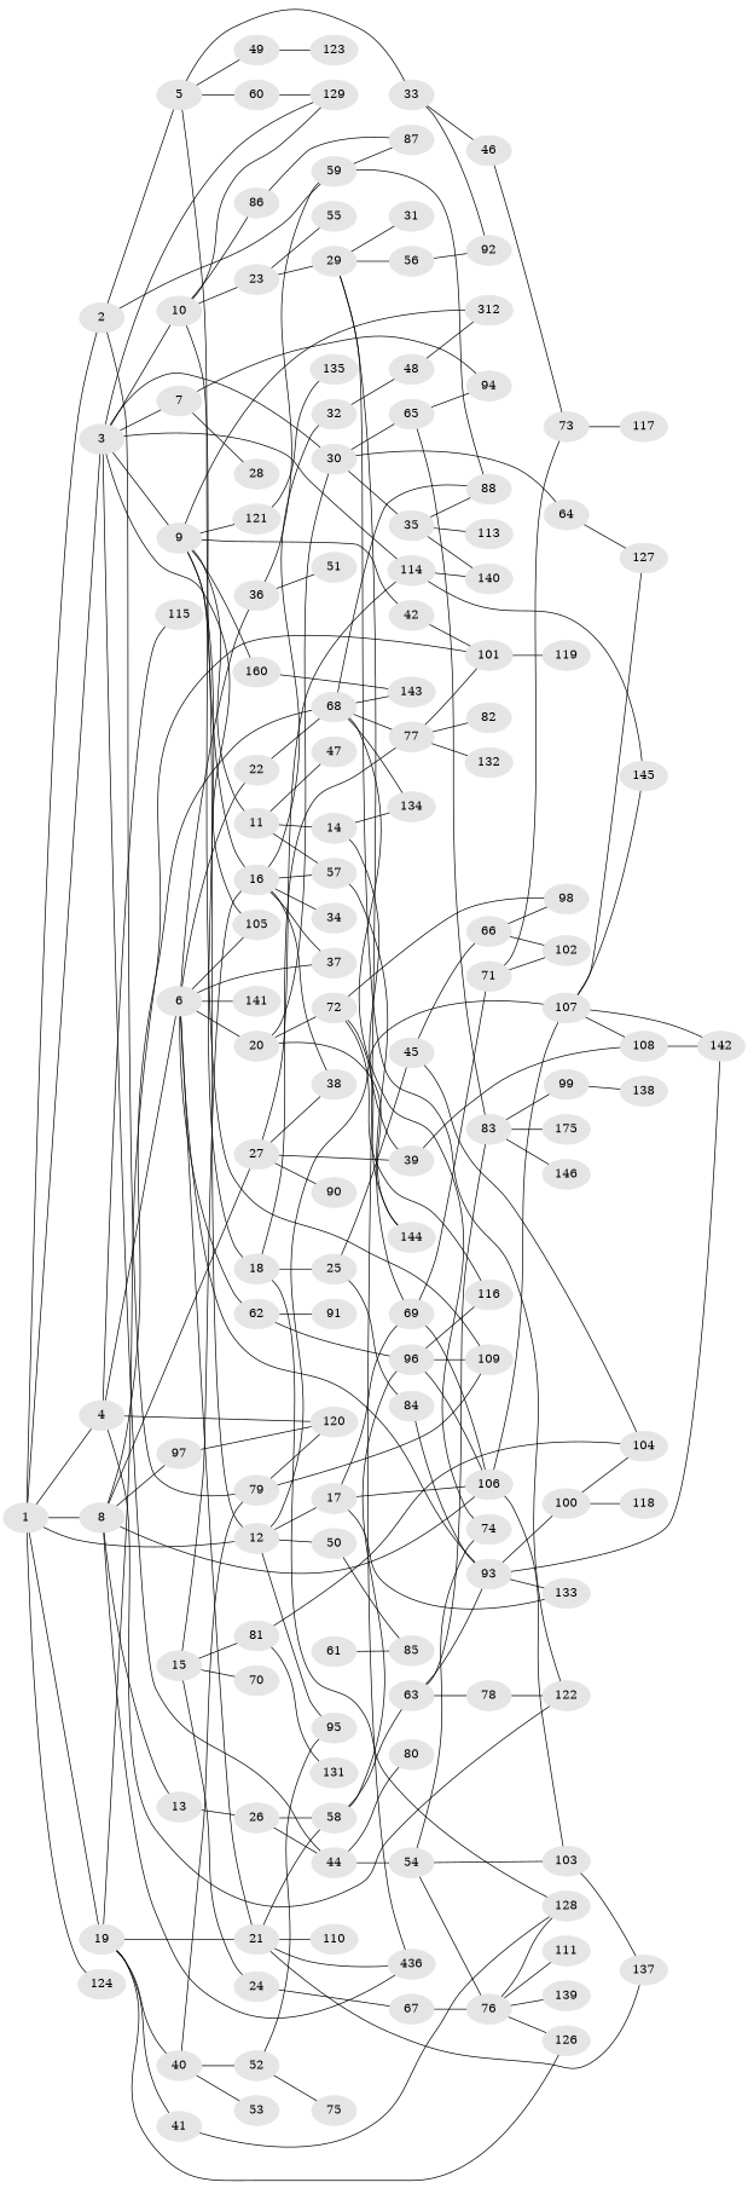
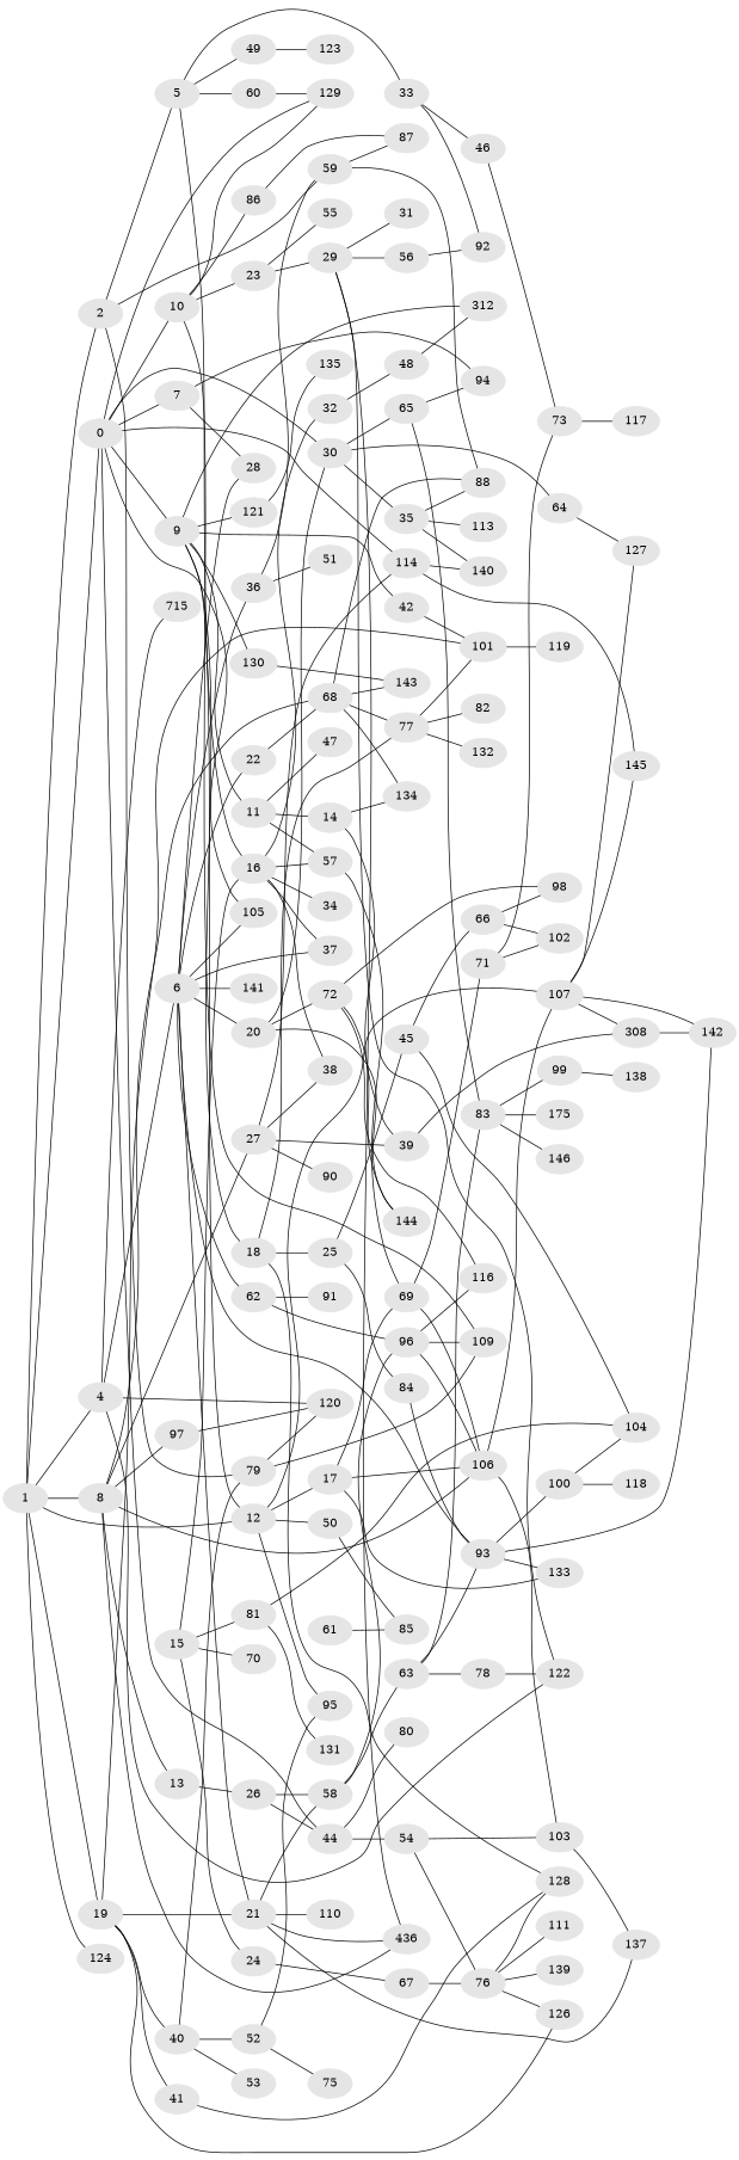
  graph {
    rankdir=LR
    node [color=gray90 style=filled]
    1
    2
-   3
+   3 [label=0]
    4
    8
    12
    19
    124
    5
    59
    79
    7
    9
    10
    30
    44
    105
    114
    129
    6
-   115
+   115 [label=715]
    120
    122
    13
    27
    68
    97
    106
    n29 [label=436]
    17
    50
    95
    107
    21
    40
    41
    101
    126
    16
    33
    49
    60
    88
    87
    109
    28
    94
    11
    18
    42
    n51 [label=312]
    121
-   130 [label=160]
+   130
    23
    86
    35
    64
    65
    54
    80
    140
    145
    20
    22
    36
    37
    62
    93
    141
    57
    32
    34
    38
    46
    92
    123
    72
    144
    58
    110
    137
    51
    96
    91
    133
    100
    142
    26
    39
    90
    134
    77
-   74
    143
    103
    47
    14
    25
    128
    135
    29
    55
    69
    85
    127
-   108
+   108 [label=308]
    15
    24
    70
    81
    67
    104
    131
    48
    71
    45
    84
    82
    132
    52
    53
    119
    98
    116
    63
    31
    56
    76
    66
    113
    83
    73
    75
    61
    102
    117
    111
    139
    78
    99
    n141 [label=175]
    146
    138
    118
    1 -- 2
    1 -- 3
    1 -- 4
    1 -- 8
    1 -- 12
    1 -- 19
    1 -- 124
    2 -- 5
    2 -- 59
    2 -- 79
    3 -- 7
    3 -- 9
    3 -- 10
    3 -- 30
    3 -- 44
    3 -- 105
    3 -- 114
    3 -- 129
    4 -- 6
    4 -- 115
    4 -- 120
    4 -- 122
    8 -- 13
    8 -- 27
    8 -- 68
    8 -- 97
    8 -- 106
    8 -- n29
    12 -- 17
    12 -- 50
    12 -- 95
    12 -- 107
    19 -- 21
    19 -- 40
    19 -- 41
    19 -- 101
    19 -- 126
    5 -- 16
    5 -- 33
    5 -- 49
    5 -- 60
    59 -- 88
    59 -- 87
    79 -- 120
    79 -- 109
    7 -- 28
    7 -- 94
    9 -- 12
    9 -- 11
    9 -- 18
    9 -- 42
    9 -- n51
    9 -- 121
    9 -- 130
    10 -- 129
    10 -- 109
    10 -- 23
    10 -- 86
    30 -- 35
    30 -- 64
    30 -- 65
    44 -- 54
    44 -- 80
    114 -- 140
    114 -- 145
    6 -- 105
    6 -- 21
+   6 -- 28
    6 -- 20
    6 -- 22
    6 -- 36
    6 -- 37
    6 -- 62
    6 -- 93
    6 -- 141
    13 -- 26
    27 -- 114
    27 -- 38
    27 -- 39
    27 -- 90
    68 -- 88
    68 -- 134
    68 -- 77
-   68 -- 74
    68 -- 143
    97 -- 120
    106 -- 107
    106 -- 103
    17 -- 106
    17 -- 133
    17 -- 69
    50 -- 85
    107 -- 145
    107 -- 142
    107 -- 127
    107 -- 108
    21 -- n29
    21 -- 58
    21 -- 110
    21 -- 137
    40 -- 79
    40 -- 52
    40 -- 53
    41 -- 128
    101 -- 119
    16 -- 37
    16 -- 57
    16 -- 32
    16 -- 34
    16 -- 38
    33 -- 46
    33 -- 92
    49 -- 123
    60 -- 129
    11 -- 57
    11 -- 47
    11 -- 14
    18 -- 77
    18 -- 25
    18 -- 128
    42 -- 101
    121 -- 135
    130 -- 143
    23 -- 29
    23 -- 55
    86 -- 87
    35 -- 88
    35 -- 140
    35 -- 113
    64 -- 127
    65 -- 94
    65 -- 83
-   54 -- 74
    54 -- 103
    54 -- 76
    20 -- 30
    20 -- 72
    20 -- 144
    22 -- 68
    36 -- 59
    36 -- 51
    62 -- 96
    62 -- 91
    93 -- 133
    93 -- 100
    93 -- 142
    57 -- 69
    32 -- 48
    46 -- 73
    72 -- 144
    72 -- 98
    72 -- 116
    58 -- 96
    58 -- 63
    96 -- 106
    96 -- 109
    96 -- 116
    100 -- 104
    100 -- 118
    26 -- 44
    26 -- 58
    39 -- 108
    77 -- 101
    77 -- 82
    77 -- 132
    103 -- 137
    14 -- 39
    14 -- 134
    25 -- 45
    25 -- 84
    29 -- 122
    29 -- n29
    29 -- 31
    29 -- 56
    69 -- 106
    69 -- 71
    108 -- 142
    15 -- 16
    15 -- 24
    15 -- 70
    15 -- 81
    24 -- 67
    81 -- 104
    81 -- 131
    67 -- 76
    48 -- n51
    71 -- 73
    71 -- 102
    45 -- 104
    45 -- 66
    84 -- 93
    52 -- 95
    52 -- 75
    63 -- 93
    63 -- 83
    63 -- 78
    56 -- 92
    76 -- 126
    76 -- 128
    76 -- 111
    76 -- 139
    66 -- 98
    66 -- 102
    83 -- 99
    83 -- n141
    83 -- 146
    73 -- 117
    61 -- 85
    78 -- 122
    99 -- 138
  }
